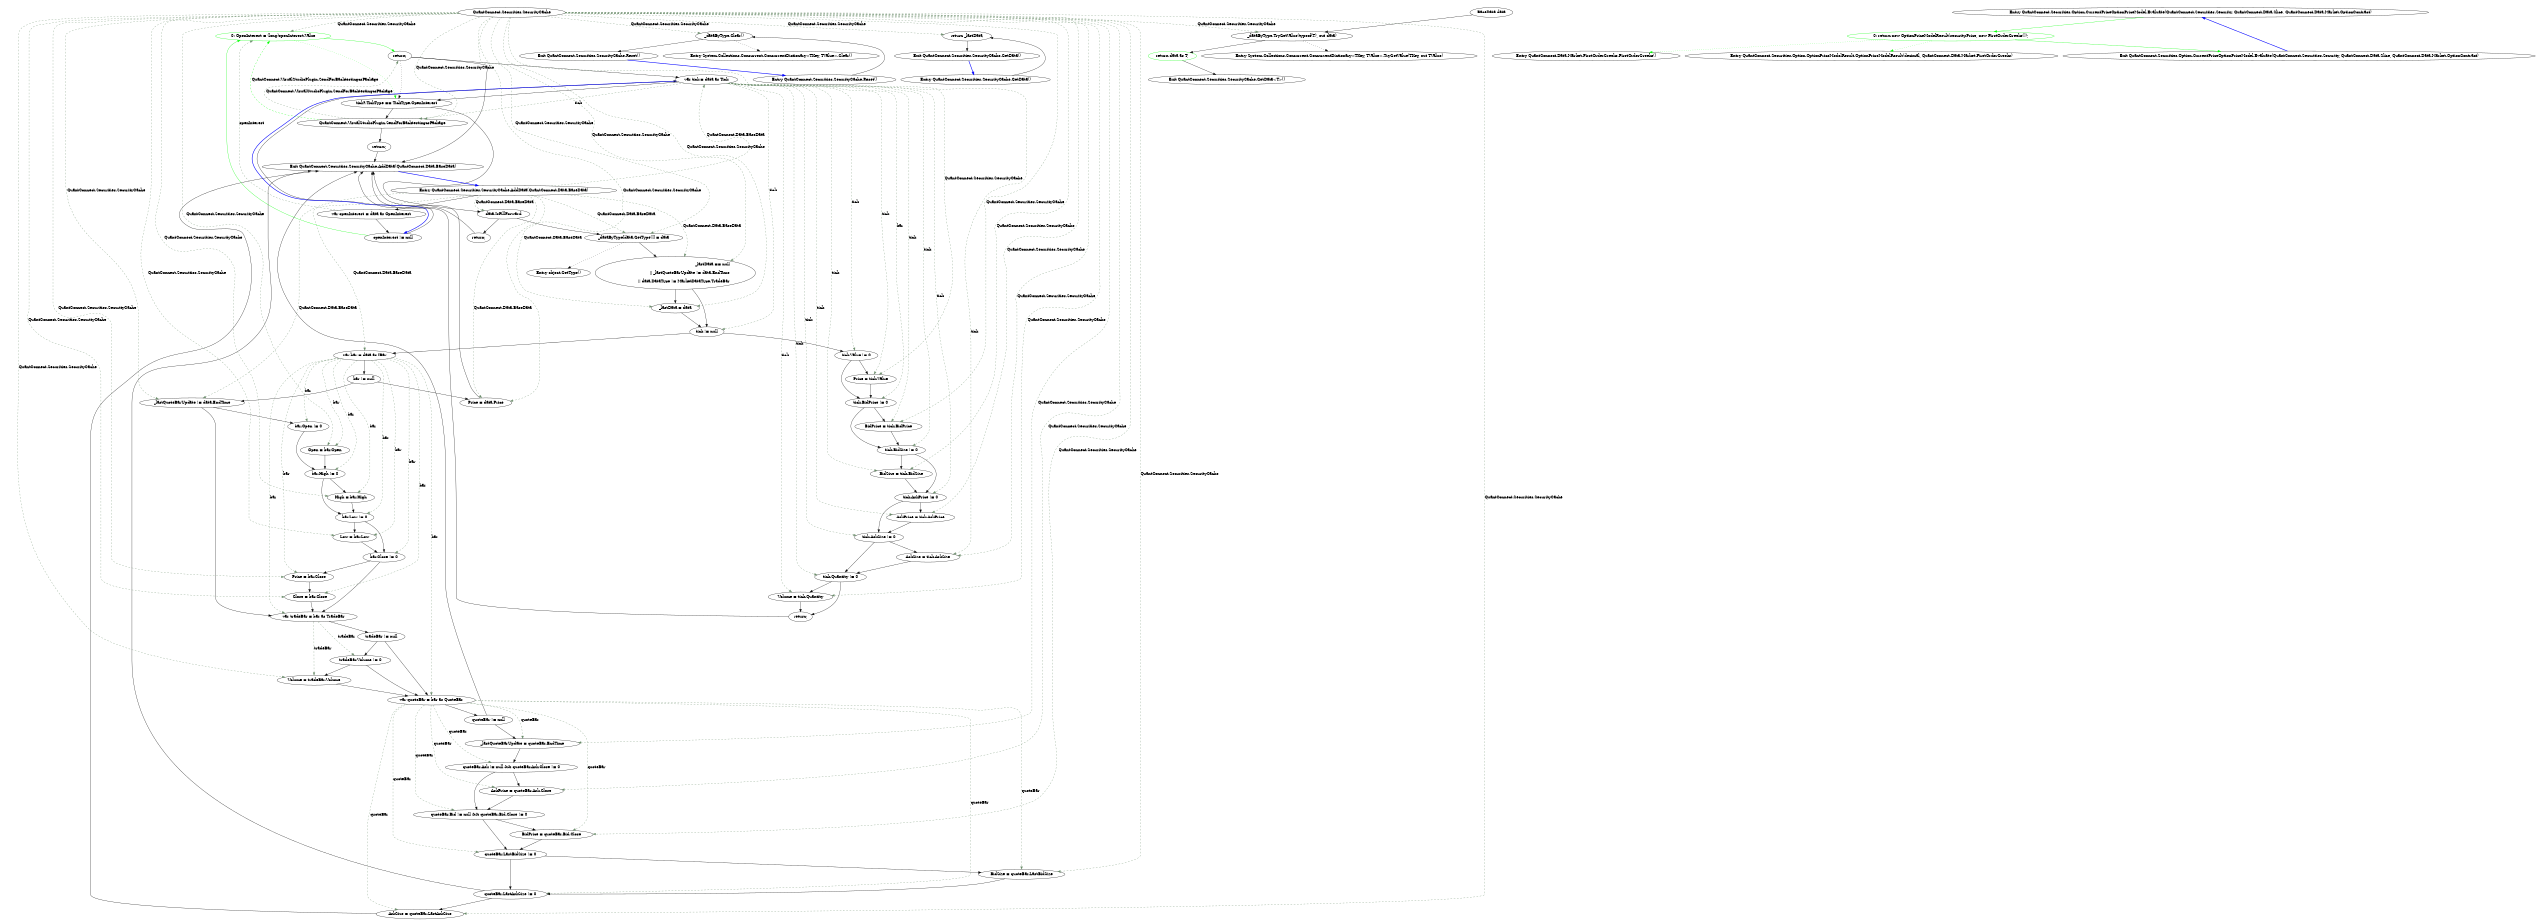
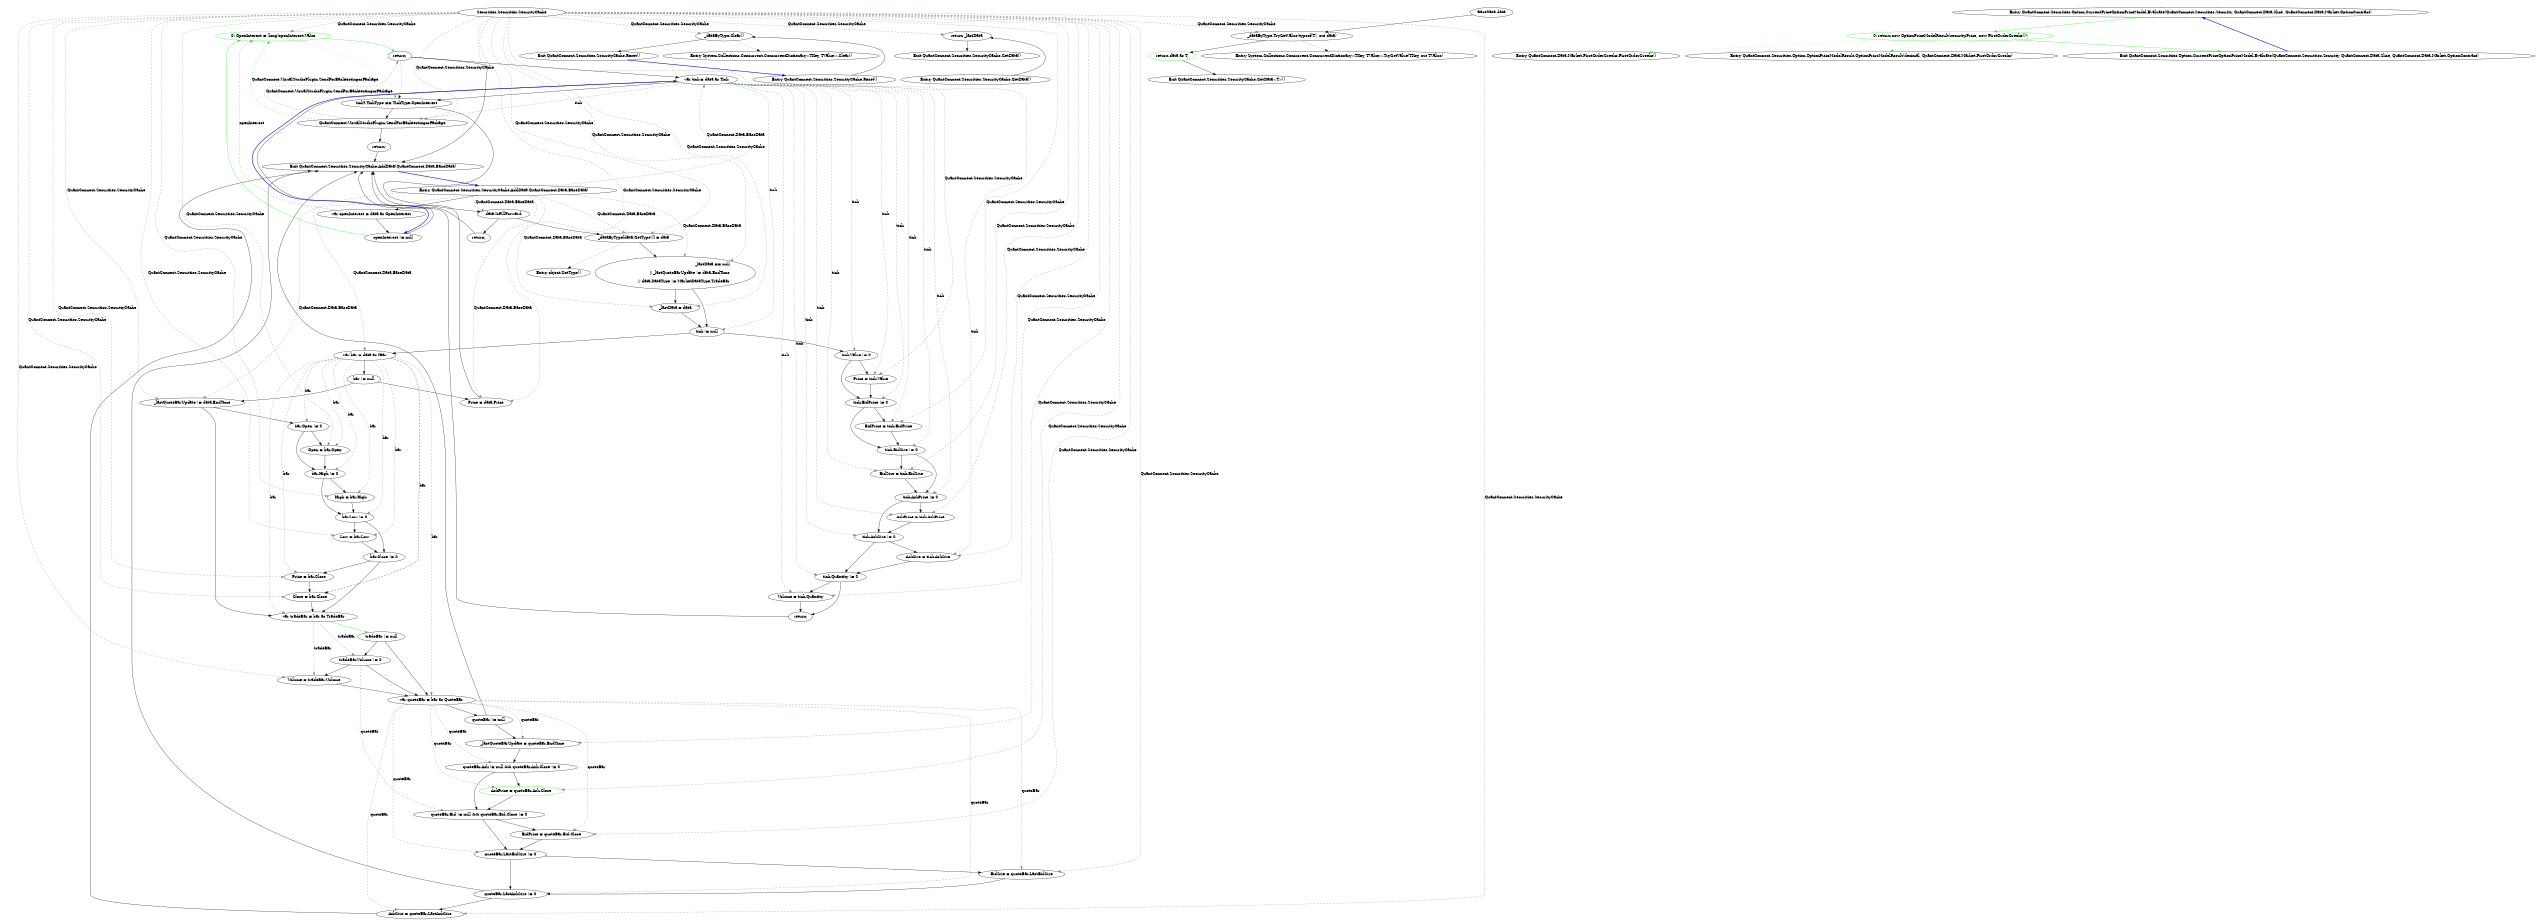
  digraph {
    node [cluster="QuantConnect.Securities.SecurityCache.AddData(QuantConnect.Data.BaseData)" file="SendForBacktestingcsPackage.cs" span="0-0"]
    edge [style=solid]
    n1 [cluster="QuantConnect.Securities.SecurityCache.GetData<T>()" label="BaseData data" span="199-199"]
    n2 [cluster="QuantConnect.Securities.SecurityCache.GetData<T>()" label="_dataByType.TryGetValue(typeof(T), out data)" span="200-200"]
    n3 [cluster="QuantConnect.Securities.SecurityCache.GetData<T>()" color=green label="return data as T;" span="201-201"]
    n4 [cluster="System.Collections.Concurrent.ConcurrentDictionary<TKey, TValue>.TryGetValue(TKey, out TValue)" label="Entry System.Collections.Concurrent.ConcurrentDictionary<TKey, TValue>.TryGetValue(TKey, out TValue)"]
    n5 [cluster="QuantConnect.Securities.SecurityCache.GetData<T>()" label="Exit QuantConnect.Securities.SecurityCache.GetData<T>()" span="196-196"]
    n6 [label="openInterest != null" span="101-101"]
    n7 [color=green community=0 label="0: OpenInterest = (long)openInterest.Value" span="103-103"]
    n8 [label="var tick = data as Tick" span="107-107"]
    n9 [label="return;" span="104-104"]
    n10 [label="tick?.TickType == TickType.OpenInterest" span="108-108"]
    n11 [label="QuantConnect.VisualStudioPlugin.SendForBacktestingcsPackage" span=""]
    n12 [label="tick != null" span="130-130"]
    n13 [label="tick.Value != 0" span="132-132"]
    n14 [label="Price = tick.Value" span="132-132"]
    n15 [label="tick.BidPrice != 0" span="134-134"]
    n16 [label="BidPrice = tick.BidPrice" span="134-134"]
    n17 [label="tick.BidSize != 0" span="135-135"]
    n18 [label="BidSize = tick.BidSize" span="135-135"]
    n19 [label="tick.AskPrice != 0" span="137-137"]
    n20 [label="AskPrice = tick.AskPrice" span="137-137"]
    n21 [label="tick.AskSize != 0" span="138-138"]
    n22 [label="AskSize = tick.AskSize" span="138-138"]
    n23 [label="tick.Quantity != 0" span="140-140"]
    n24 [label="Volume = tick.Quantity" span="140-140"]
    n25 [label="Exit QuantConnect.Securities.SecurityCache.AddData(QuantConnect.Data.BaseData)" span="98-98"]
    n26 [label="data.IsFillForward" span="115-115"]
    n27 [label="Entry QuantConnect.Securities.SecurityCache.AddData(QuantConnect.Data.BaseData)" span="98-98"]
    n28 [label="return;" span="111-111"]
    n29 [label="var bar = data as IBar" span="145-145"]
    n30 [label="return;" span="142-142"]
    n31 [label="_dataByType[data.GetType()] = data" span="118-118"]
    n32 [label="return;" span="115-115"]
    n33 [cluster="object.GetType()" label="Entry object.GetType()"]
    n34 [cluster="QuantConnect.Securities.SecurityCache.Reset()" label="Entry QuantConnect.Securities.SecurityCache.Reset()" span="207-207"]
    n35 [cluster="QuantConnect.Securities.SecurityCache.Reset()" label="_dataByType.Clear()" span="209-209"]
    n36 [cluster="QuantConnect.Securities.SecurityCache.Reset()" label="Exit QuantConnect.Securities.SecurityCache.Reset()" span="207-207"]
    n37 [cluster="System.Collections.Concurrent.ConcurrentDictionary<TKey, TValue>.Clear()" label="Entry System.Collections.Concurrent.ConcurrentDictionary<TKey, TValue>.Clear()"]
    n38 [cluster="QuantConnect.Securities.SecurityCache.GetData()" label="Entry QuantConnect.Securities.SecurityCache.GetData()" span="186-186"]
    n39 [cluster="QuantConnect.Securities.SecurityCache.GetData()" label="return _lastData;" span="188-188"]
    n40 [cluster="QuantConnect.Securities.SecurityCache.GetData()" label="Exit QuantConnect.Securities.SecurityCache.GetData()" span="186-186"]
    n41 [label="var openInterest = data as OpenInterest" span="100-100"]
    n42 [label="_lastData == null\r\n              || _lastQuoteBarUpdate != data.EndTime\r\n              || data.DataType != MarketDataType.TradeBar" span="123-125"]
    n43 [label="_lastData = data" span="127-127"]
    n44 [label="_lastQuoteBarUpdate != data.EndTime" span="148-148"]
    n45 [label="Price = data.Price" span="178-178"]
    n46 [label="bar != null" span="146-146"]
    n47 [label="bar.Open != 0" span="150-150"]
    n48 [label="Open = bar.Open" span="150-150"]
    n49 [label="bar.High != 0" span="151-151"]
    n50 [label="High = bar.High" span="151-151"]
    n51 [label="bar.Low != 0" span="152-152"]
    n52 [label="Low = bar.Low" span="152-152"]
    n53 [label="bar.Close != 0" span="153-153"]
    n54 [label="Price = bar.Close" span="155-155"]
    n55 [label="Close = bar.Close" span="156-156"]
    n56 [label="var tradeBar = bar as TradeBar" span="160-160"]
    n57 [label="var quoteBar = bar as QuoteBar" span="166-166"]
    n58 [label="tradeBar != null" span="161-161"]
    n59 [label="tradeBar.Volume != 0" span="163-163"]
    n60 [label="Volume = tradeBar.Volume" span="163-163"]
    n61 [label="quoteBar != null" span="167-167"]
    n62 [label="_lastQuoteBarUpdate = quoteBar.EndTime" span="169-169"]
    n63 [label="quoteBar.Ask != null && quoteBar.Ask.Close != 0" span="170-170"]
-   n64 [label="AskPrice = quoteBar.Ask.Close" span="170-170"]
+   n64 [label="AskPrice = quoteBar.Ask.Close" span="170-170" color=green]
    n65 [label="quoteBar.Bid != null && quoteBar.Bid.Close != 0" span="171-171"]
    n66 [label="BidPrice = quoteBar.Bid.Close" span="171-171"]
    n67 [label="quoteBar.LastBidSize != 0" span="172-172"]
    n68 [label="BidSize = quoteBar.LastBidSize" span="172-172"]
    n69 [label="quoteBar.LastAskSize != 0" span="173-173"]
    n70 [label="AskSize = quoteBar.LastAskSize" span="173-173"]
-   n71 [label="QuantConnect.Securities.SecurityCache" cluster="" span=""]
+   n71 [label="Securities.Securities.SecurityCache" cluster="" span=""]
    n72 [cluster="QuantConnect.Securities.Option.CurrentPriceOptionPriceModel.Evaluate(QuantConnect.Securities.Security, QuantConnect.Data.Slice, QuantConnect.Data.Market.OptionContract)" file="SolutionExplorerMenuCommand.cs" label="Entry QuantConnect.Securities.Option.CurrentPriceOptionPriceModel.Evaluate(QuantConnect.Securities.Security, QuantConnect.Data.Slice, QuantConnect.Data.Market.OptionContract)" span="37-37"]
    n73 [cluster="QuantConnect.Securities.Option.CurrentPriceOptionPriceModel.Evaluate(QuantConnect.Securities.Security, QuantConnect.Data.Slice, QuantConnect.Data.Market.OptionContract)" color=green community=0 file="SolutionExplorerMenuCommand.cs" label="0: return new OptionPriceModelResult(security.Price, new FirstOrderGreeks());" span="39-39"]
    n74 [cluster="QuantConnect.Securities.Option.CurrentPriceOptionPriceModel.Evaluate(QuantConnect.Securities.Security, QuantConnect.Data.Slice, QuantConnect.Data.Market.OptionContract)" file="SolutionExplorerMenuCommand.cs" label="Exit QuantConnect.Securities.Option.CurrentPriceOptionPriceModel.Evaluate(QuantConnect.Securities.Security, QuantConnect.Data.Slice, QuantConnect.Data.Market.OptionContract)" span="37-37"]
    n75 [cluster="QuantConnect.Data.Market.FirstOrderGreeks.FirstOrderGreeks()" file="SolutionExplorerMenuCommand.cs" label="Entry QuantConnect.Data.Market.FirstOrderGreeks.FirstOrderGreeks()" span="89-89"]
    n76 [cluster="QuantConnect.Securities.Option.OptionPriceModelResult.OptionPriceModelResult(decimal, QuantConnect.Data.Market.FirstOrderGreeks)" file="SolutionExplorerMenuCommand.cs" label="Entry QuantConnect.Securities.Option.OptionPriceModelResult.OptionPriceModelResult(decimal, QuantConnect.Data.Market.FirstOrderGreeks)" span="45-45"]
    n1 -> n2
    n2 -> n3
    n2 -> n4 [style=dotted]
    n3 -> n5
    n6 -> n7 [color=green]
    n6 -> n8
    n7 -> n9 [color=green]
    n7 -> n10 [color=green style=dotted]
    n8 -> n6 [color=blue style=bold]
    n8 -> n10
    n8 -> n11 [color=darkseagreen4 label=tick style=dashed]
    n8 -> n12 [color=darkseagreen4 label=tick style=dashed]
    n8 -> n13 [color=darkseagreen4 label=tick style=dashed]
    n8 -> n14 [color=darkseagreen4 label=tick style=dashed]
-   n8 -> n15 [color=darkseagreen4 label=bar style=dashed]
+   n8 -> n15 [color=darkseagreen4 label=tick style=dashed]
    n8 -> n16 [color=darkseagreen4 label=tick style=dashed]
    n8 -> n17 [color=darkseagreen4 label=tick style=dashed]
    n8 -> n18 [color=darkseagreen4 label=tick style=dashed]
    n8 -> n19 [color=darkseagreen4 label=tick style=dashed]
    n8 -> n20 [color=darkseagreen4 label=tick style=dashed]
    n8 -> n21 [color=darkseagreen4 label=tick style=dashed]
    n8 -> n22 [color=darkseagreen4 label=tick style=dashed]
    n8 -> n23 [color=darkseagreen4 label=tick style=dashed]
    n8 -> n24 [color=darkseagreen4 label=tick style=dashed]
    n9 -> n8
    n9 -> n10 [style=dotted]
    n9 -> n25
    n10 -> n11
    n10 -> n26
    n11 -> n7 [color=green label="QuantConnect.VisualStudioPlugin.SendForBacktestingcsPackage" style=dashed]
    n11 -> n9 [color=darkseagreen4 label="QuantConnect.VisualStudioPlugin.SendForBacktestingcsPackage" style=dashed]
    n11 -> n28
    n12 -> n13
    n12 -> n29
    n13 -> n14
    n13 -> n15
    n14 -> n15
    n15 -> n16
    n15 -> n17
    n16 -> n17
    n17 -> n18
-   n17 -> n19
+   n17 -> n19 [color=blue]
    n18 -> n19
    n19 -> n20
    n19 -> n21
    n20 -> n21
    n21 -> n22
    n21 -> n23
    n22 -> n23
    n23 -> n24
    n23 -> n30
    n24 -> n30
    n25 -> n27 [color=blue style=bold]
    n26 -> n31
    n26 -> n32
    n27 -> n8 [color=darkseagreen4 label="QuantConnect.Data.BaseData" style=dashed]
    n27 -> n26 [color=darkseagreen4 label="QuantConnect.Data.BaseData" style=dashed]
    n27 -> n29 [color=darkseagreen4 label="QuantConnect.Data.BaseData" style=dashed]
    n27 -> n31 [color=darkseagreen4 label="QuantConnect.Data.BaseData" style=dashed]
    n27 -> n41
    n27 -> n42 [color=darkseagreen4 label="QuantConnect.Data.BaseData" style=dashed]
    n27 -> n43 [color=darkseagreen4 label="QuantConnect.Data.BaseData" style=dashed]
    n27 -> n44 [color=darkseagreen4 label="QuantConnect.Data.BaseData" style=dashed]
    n27 -> n45 [color=darkseagreen4 label="QuantConnect.Data.BaseData" style=dashed]
    n28 -> n25
    n29 -> n46
    n29 -> n47 [color=darkseagreen4 label=bar style=dashed]
    n29 -> n48 [color=darkseagreen4 label=bar style=dashed]
    n29 -> n49 [color=darkseagreen4 label=bar style=dashed]
    n29 -> n50 [color=darkseagreen4 label=bar style=dashed]
    n29 -> n51 [color=darkseagreen4 label=bar style=dashed]
    n29 -> n52 [color=darkseagreen4 label=bar style=dashed]
-   n29 -> n53 [color=darkseagreen4 label=bar style=dashed]
    n29 -> n54 [color=darkseagreen4 label=bar style=dashed]
-   n29 -> n55 [color=darkseagreen4 label=bar style=dashed]
+   n29 -> n55 [color=black label=bar style=dashed]
    n29 -> n56 [color=darkseagreen4 label=bar style=dashed]
    n29 -> n57 [color=darkseagreen4 label=bar style=dashed]
    n30 -> n25
    n31 -> n33 [style=dotted]
    n31 -> n42
    n32 -> n25
    n34 -> n35
    n35 -> n36
    n35 -> n37 [style=dotted]
    n36 -> n34 [color=blue style=bold]
    n38 -> n39
    n39 -> n40
-   n40 -> n38 [color=blue style=bold]
    n41 -> n6
    n41 -> n7 [color=darkseagreen4 label=openInterest style=dashed]
    n42 -> n12
    n42 -> n43
    n43 -> n12
    n44 -> n47
    n44 -> n56
    n45 -> n25
    n46 -> n44
    n46 -> n45
+   n47 -> n48
    n47 -> n49
    n48 -> n49
    n49 -> n50
    n49 -> n51
    n50 -> n51
    n51 -> n52
    n51 -> n53
    n52 -> n53
    n53 -> n54
    n53 -> n56
    n54 -> n55
    n55 -> n56
-   n56 -> n58
+   n56 -> n58 [color=green]
    n56 -> n59 [color=darkseagreen4 label=tradeBar style=dashed]
    n56 -> n60 [color=darkseagreen4 label=tradeBar style=dashed]
    n57 -> n61
    n57 -> n62 [color=darkseagreen4 label=quoteBar style=dashed]
    n57 -> n63 [color=darkseagreen4 label=quoteBar style=dashed]
    n57 -> n64 [color=darkseagreen4 label=quoteBar style=dashed]
-   n57 -> n65 [color=darkseagreen4 label=quoteBar style=dashed]
+   n59 -> n65 [color=darkseagreen4 label=quoteBar style=dashed]
    n57 -> n66 [color=darkseagreen4 label=quoteBar style=dashed]
    n57 -> n67 [color=darkseagreen4 label=quoteBar style=dashed]
    n57 -> n68 [color=darkseagreen4 label=quoteBar style=dashed]
    n57 -> n69 [color=darkseagreen4 label=quoteBar style=dashed]
    n57 -> n70 [color=darkseagreen4 label=quoteBar style=dashed]
    n58 -> n57
    n58 -> n59
    n59 -> n57
    n59 -> n60
    n60 -> n57
    n61 -> n25
    n61 -> n62
    n62 -> n63
    n63 -> n64
    n63 -> n65
    n64 -> n65
    n65 -> n66
    n65 -> n67
    n66 -> n67
    n67 -> n68
    n67 -> n69
    n68 -> n69
    n69 -> n25
    n69 -> n70
    n70 -> n25
    n71 -> n2 [color=darkseagreen4 label="QuantConnect.Securities.SecurityCache" style=dashed]
    n71 -> n7 [color=darkseagreen4 label="QuantConnect.Securities.SecurityCache" style=dashed]
    n71 -> n11 [color=darkseagreen4 label="QuantConnect.Securities.SecurityCache" style=dashed]
    n71 -> n14 [color=darkseagreen4 label="QuantConnect.Securities.SecurityCache" style=dashed]
    n71 -> n16 [color=darkseagreen4 label="QuantConnect.Securities.SecurityCache" style=dashed]
    n71 -> n18 [color=darkseagreen4 label="QuantConnect.Securities.SecurityCache" style=dashed]
    n71 -> n20 [color=darkseagreen4 label="QuantConnect.Securities.SecurityCache" style=dashed]
    n71 -> n22 [color=darkseagreen4 label="QuantConnect.Securities.SecurityCache" style=dashed]
    n71 -> n24 [color=darkseagreen4 label="QuantConnect.Securities.SecurityCache" style=dashed]
    n71 -> n31 [color=darkseagreen4 label="QuantConnect.Securities.SecurityCache" style=dashed]
    n71 -> n35 [color=darkseagreen4 label="QuantConnect.Securities.SecurityCache" style=dashed]
    n71 -> n39 [color=darkseagreen4 label="QuantConnect.Securities.SecurityCache" style=dashed]
    n71 -> n42 [color=darkseagreen4 label="QuantConnect.Securities.SecurityCache" style=dashed]
    n71 -> n43 [color=darkseagreen4 label="QuantConnect.Securities.SecurityCache" style=dashed]
    n71 -> n44 [color=darkseagreen4 label="QuantConnect.Securities.SecurityCache" style=dashed]
    n71 -> n45 [color=darkseagreen4 label="QuantConnect.Securities.SecurityCache" style=dashed]
    n71 -> n48 [color=darkseagreen4 label="QuantConnect.Securities.SecurityCache" style=dashed]
    n71 -> n50 [color=darkseagreen4 label="QuantConnect.Securities.SecurityCache" style=dashed]
    n71 -> n52 [color=darkseagreen4 label="QuantConnect.Securities.SecurityCache" style=dashed]
    n71 -> n54 [color=darkseagreen4 label="QuantConnect.Securities.SecurityCache" style=dashed]
    n71 -> n55 [color=darkseagreen4 label="QuantConnect.Securities.SecurityCache" style=dashed]
    n71 -> n60 [color=darkseagreen4 label="QuantConnect.Securities.SecurityCache" style=dashed]
    n71 -> n62 [color=darkseagreen4 label="QuantConnect.Securities.SecurityCache" style=dashed]
    n71 -> n64 [color=darkseagreen4 label="QuantConnect.Securities.SecurityCache" style=dashed]
    n71 -> n66 [color=darkseagreen4 label="QuantConnect.Securities.SecurityCache" style=dashed]
    n71 -> n68 [color=darkseagreen4 label="QuantConnect.Securities.SecurityCache" style=dashed]
    n71 -> n70 [color=darkseagreen4 label="QuantConnect.Securities.SecurityCache" style=dashed]
    n72 -> n73 [color=green]
    n73 -> n74 [color=green]
    n73 -> n75 [color=green style=dotted]
    n73 -> n76 [color=green style=dotted]
    n74 -> n72 [color=blue style=bold]
  }
